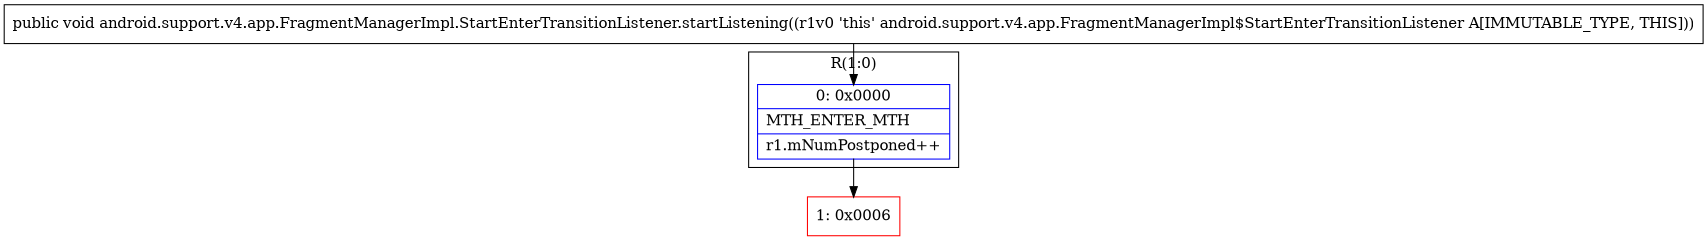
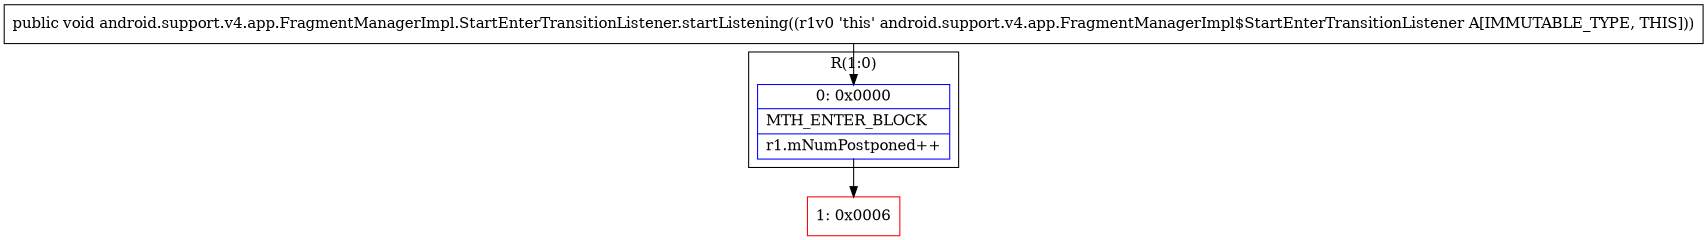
  digraph {
    node [shape=record]
-   n1 [color=blue label="{0\:\ 0x0000|MTH_ENTER_MTH\l|r1.mNumPostponed++\l}"]
+   n1 [color=blue label="{0\:\ 0x0000|MTH_ENTER_BLOCK\l|r1.mNumPostponed++\l}"]
    n2 [color=red label="{1\:\ 0x0006}"]
    n3 [label="{public void android.support.v4.app.FragmentManagerImpl.StartEnterTransitionListener.startListening((r1v0 'this' android.support.v4.app.FragmentManagerImpl$StartEnterTransitionListener A[IMMUTABLE_TYPE, THIS])) }"]
    subgraph cluster_1 {
      label="R(1:0)"
      n1
    }
    n1 -> n2
    n3 -> n1
  }
